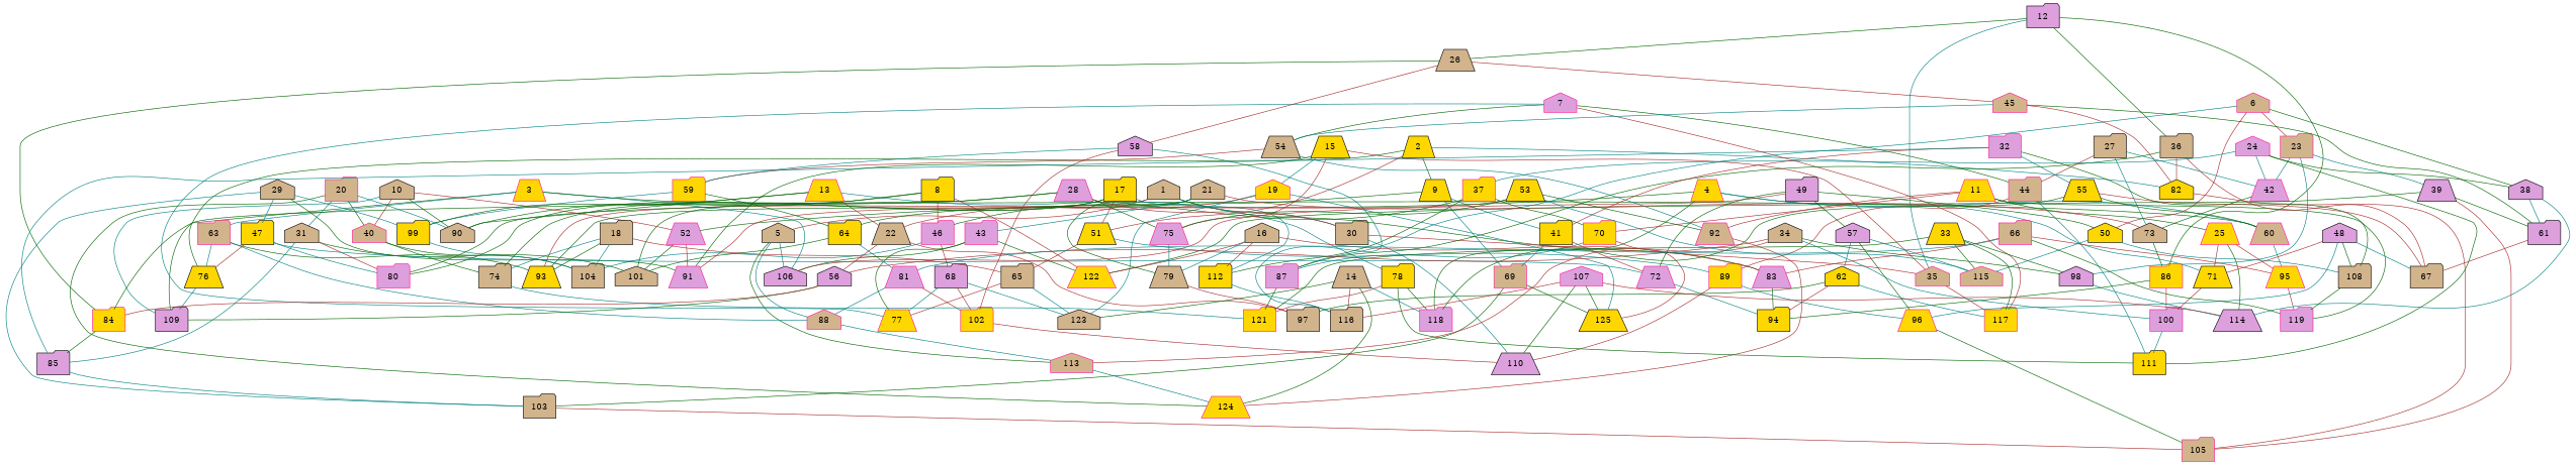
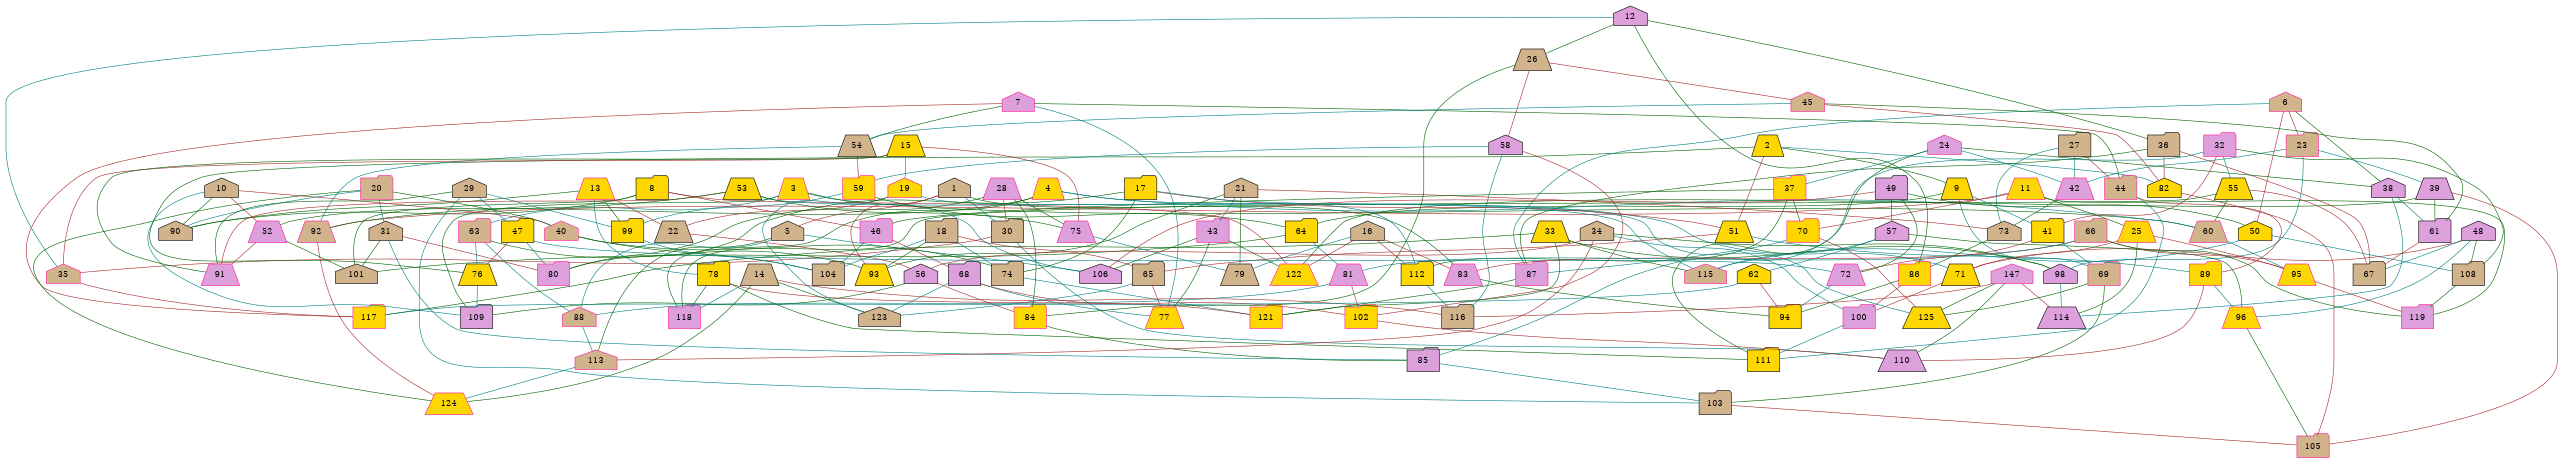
  graph {
    node [color=black fillcolor=tan shape=folder style=filled]
    edge [color=darkgreen]
    1 [shape=house]
    5 [shape=house]
    30
    83 [color=deeppink fillcolor=plum shape=trapezium]
    93 [fillcolor=gold shape=trapezium]
    106 [fillcolor=plum shape=house]
    88 [color=deeppink shape=house]
    113 [color=deeppink shape=house]
    35 [color=deeppink shape=house]
    110 [fillcolor=plum shape=trapezium]
    94 [fillcolor=gold]
    2 [fillcolor=gold shape=trapezium]
    9 [fillcolor=gold shape=trapezium]
    51 [fillcolor=gold shape=trapezium]
    76 [fillcolor=gold shape=trapezium]
    82 [fillcolor=gold shape=house]
    41 [fillcolor=gold]
    64 [fillcolor=gold]
    69 [color=deeppink]
    65
    89 [color=deeppink fillcolor=gold]
    109 [fillcolor=plum]
    105 [color=deeppink]
    3 [color=deeppink fillcolor=gold shape=trapezium]
    60 [color=deeppink shape=trapezium]
    63 [color=deeppink]
    95 [color=deeppink fillcolor=gold shape=trapezium]
    4 [color=deeppink fillcolor=gold shape=trapezium]
    52 [color=deeppink fillcolor=plum shape=trapezium]
    71 [fillcolor=gold shape=trapezium]
    118 [color=deeppink fillcolor=plum]
    101 [shape=house]
    91 [color=deeppink fillcolor=plum shape=trapezium]
    100 [color=deeppink fillcolor=plum]
    124 [color=deeppink fillcolor=gold shape=trapezium]
    6 [color=deeppink shape=house]
    23 [color=deeppink]
    38 [fillcolor=plum shape=house]
    50 [fillcolor=gold shape=house]
    87 [color=deeppink fillcolor=plum]
    39 [fillcolor=plum shape=trapezium]
    42 [color=deeppink fillcolor=plum shape=trapezium]
    98 [fillcolor=plum shape=house]
    114 [fillcolor=plum shape=trapezium]
    61 [fillcolor=plum]
    108
    115 [color=deeppink shape=house]
    121 [color=deeppink fillcolor=gold]
    7 [color=deeppink fillcolor=plum shape=house]
    44 [color=deeppink]
    54 [shape=trapezium]
    77 [color=deeppink fillcolor=gold shape=trapezium]
    117 [color=deeppink fillcolor=gold]
    111 [fillcolor=gold]
    92 [color=deeppink shape=trapezium]
    59 [color=deeppink fillcolor=gold]
    8 [fillcolor=gold]
    46 [color=deeppink fillcolor=plum]
    90 [shape=house]
    122 [color=deeppink fillcolor=gold shape=trapezium]
    104
    68 [fillcolor=plum]
    72 [color=deeppink fillcolor=plum shape=trapezium]
    81 [color=deeppink fillcolor=plum shape=trapezium]
    n65 [fillcolor=gold label=125 shape=trapezium]
    103
    10 [shape=house]
    40 [color=deeppink shape=house]
    74
    11 [color=deeppink fillcolor=gold shape=trapezium]
    25 [color=deeppink fillcolor=gold shape=trapezium]
    70 [color=deeppink fillcolor=gold]
    119 [color=deeppink fillcolor=plum]
-   12 [fillcolor=plum]
+   12 [fillcolor=plum shape=house]
    26 [shape=trapezium]
    36
    86 [color=deeppink fillcolor=gold]
    45 [color=deeppink shape=house]
    58 [fillcolor=plum shape=house]
    84 [color=deeppink fillcolor=gold]
    67
    13 [color=deeppink fillcolor=gold shape=trapezium]
    22 [shape=trapezium]
    78 [fillcolor=gold]
    99 [fillcolor=gold]
    56 [fillcolor=plum shape=house]
-   97
    14 [shape=trapezium]
    116
    123 [shape=house]
    15 [fillcolor=gold shape=trapezium]
    19 [color=deeppink fillcolor=gold shape=house]
    75 [color=deeppink fillcolor=plum shape=trapezium]
    79 [shape=trapezium]
    16 [shape=house]
    112 [fillcolor=gold]
    17 [fillcolor=gold]
    80 [color=deeppink fillcolor=plum]
    18
    20 [color=deeppink]
    31 [shape=house]
    85 [fillcolor=plum]
    21 [shape=house]
    43 [color=deeppink fillcolor=plum]
    73 [shape=house]
    24 [color=deeppink fillcolor=plum shape=house]
    37 [color=deeppink fillcolor=gold]
    102 [color=deeppink fillcolor=gold]
    27
    28 [color=deeppink fillcolor=plum shape=trapezium]
    29 [shape=house]
    47 [fillcolor=gold]
    32 [color=deeppink fillcolor=plum]
    55 [fillcolor=gold shape=trapezium]
    33 [fillcolor=gold shape=trapezium]
    34 [shape=house]
    96 [color=deeppink fillcolor=gold shape=trapezium]
    48 [fillcolor=plum shape=house]
    49 [fillcolor=plum]
    57 [fillcolor=plum shape=house]
    62 [fillcolor=gold shape=house]
    53 [fillcolor=gold shape=trapezium]
    66 [color=deeppink]
-   107 [color=deeppink fillcolor=plum shape=house]
+   107 [color=deeppink fillcolor=plum shape=house label=147]
    1 -- 5 [color=brown]
    1 -- 30 [color=teal]
    1 -- 83
    1 -- 93 [color=brown]
    5 -- 106 [color=teal]
    5 -- 88 [color=teal]
    5 -- 113
    30 -- 35 [color=brown]
    30 -- 110 [color=teal]
    83 -- 94
    88 -- 113 [color=teal]
    113 -- 124 [color=teal]
    35 -- 117 [color=brown]
    2 -- 9
    2 -- 51 [color=brown]
    2 -- 76
    2 -- 82 [color=teal]
    9 -- 41 [color=teal]
    9 -- 64
    9 -- 69 [color=teal]
    51 -- 65 [color=brown]
    51 -- 89 [color=teal]
    76 -- 109 [color=teal]
    82 -- 105 [color=brown]
    41 -- 69 [color=teal]
    41 -- 72 [color=brown]
    64 -- 101
    64 -- 81 [color=teal]
    69 -- n65
    69 -- 103
    65 -- 77 [color=brown]
    65 -- 123 [color=teal]
    89 -- 110 [color=brown]
    89 -- 96 [color=teal]
    3 -- 106 [color=teal]
    3 -- 109
    3 -- 60
    3 -- 63 [color=teal]
    60 -- 95 [color=teal]
    63 -- 93
    63 -- 88 [color=teal]
    63 -- 76 [color=teal]
    95 -- 119 [color=brown]
    4 -- 60 [color=teal]
    4 -- 52
    4 -- 71 [color=teal]
    4 -- 118
    52 -- 101
    52 -- 91 [color=brown]
    71 -- 100 [color=brown]
    100 -- 111 [color=teal]
    6 -- 23 [color=brown]
    6 -- 38
    6 -- 50 [color=brown]
    6 -- 87 [color=teal]
    23 -- 39 [color=teal]
    23 -- 42 [color=teal]
    23 -- 98 [color=teal]
    38 -- 114 [color=teal]
    38 -- 61 [color=teal]
    50 -- 108 [color=teal]
    50 -- 115 [color=teal]
    87 -- 121
    39 -- 105 [color=brown]
    39 -- 61
    39 -- 122
    42 -- 73
    98 -- 114 [color=teal]
    61 -- 67 [color=brown]
    108 -- 119
    7 -- 44
    7 -- 54
    7 -- 77 [color=teal]
    7 -- 117 [color=brown]
    44 -- 89 [color=brown]
    44 -- 111 [color=teal]
    54 -- 92 [color=teal]
    54 -- 59 [color=brown]
    92 -- 124 [color=brown]
    59 -- 64
    59 -- 99 [color=teal]
    8 -- 101
    8 -- 46 [color=brown]
    8 -- 90
    8 -- 122 [color=brown]
    46 -- 104 [color=teal]
    46 -- 68 [color=brown]
    68 -- 77 [color=teal]
    68 -- 123 [color=teal]
    68 -- 102 [color=brown]
    72 -- 94 [color=teal]
    81 -- 88 [color=teal]
    81 -- 102 [color=brown]
    103 -- 105 [color=brown]
    10 -- 109 [color=teal]
    10 -- 52 [color=brown]
    10 -- 90
    10 -- 40 [color=brown]
    40 -- 104
    40 -- 74
    74 -- 121 [color=teal]
    11 -- 92 [color=brown]
    11 -- 25
    11 -- 70 [color=brown]
    11 -- 119
    25 -- 95 [color=brown]
    25 -- 71 [color=brown]
    25 -- 114
    70 -- 87 [color=teal]
    70 -- n65 [color=brown]
    12 -- 35 [color=teal]
    12 -- 26
    12 -- 36
    12 -- 86
    26 -- 45 [color=brown]
    26 -- 58 [color=brown]
    26 -- 84
    36 -- 82 [color=brown]
    36 -- 87
    36 -- 67 [color=brown]
    86 -- 94
    86 -- 100 [color=brown]
    45 -- 82 [color=brown]
    45 -- 61
    45 -- 54 [color=teal]
    58 -- 59 [color=teal]
    58 -- 116 [color=teal]
    58 -- 102 [color=brown]
    84 -- 85
    13 -- 90
    13 -- 22 [color=brown]
    13 -- 78 [color=teal]
    13 -- 99
    22 -- 56 [color=brown]
-   22 -- 97 [color=brown]
    78 -- 118
    78 -- 121 [color=brown]
    78 -- 111
    99 -- 104 [color=teal]
    56 -- 109
    56 -- 84 [color=brown]
    14 -- 118 [color=teal]
    14 -- 124
    14 -- 116 [color=brown]
    14 -- 123
    15 -- 35 [color=brown]
    15 -- 91
    15 -- 19 [color=teal]
    15 -- 75 [color=brown]
    19 -- n65 [color=teal]
    19 -- 22 [color=brown]
    19 -- 123 [color=teal]
    75 -- 79 [color=teal]
-   79 -- 97 [color=brown]
    16 -- 83 [color=brown]
    16 -- 122 [color=brown]
    16 -- 79 [color=teal]
    16 -- 112 [color=brown]
    112 -- 116 [color=teal]
    17 -- 51 [color=brown]
    17 -- 74
    17 -- 112 [color=teal]
    17 -- 80
    18 -- 93
    18 -- 65 [color=brown]
    18 -- 104 [color=teal]
    18 -- 74 [color=teal]
    20 -- 124
    20 -- 90 [color=teal]
    20 -- 40
    20 -- 31 [color=teal]
    31 -- 101
    31 -- 80 [color=brown]
    31 -- 85 [color=teal]
    85 -- 103 [color=teal]
    21 -- 93
    21 -- 79
    21 -- 43 [color=teal]
    21 -- 73 [color=brown]
    43 -- 106
    43 -- 77
    43 -- 122
    73 -- 86
    24 -- 38
    24 -- 42 [color=teal]
    24 -- 111
    24 -- 37 [color=teal]
    37 -- 46
    37 -- 70
    37 -- 112
    102 -- 110 [color=brown]
    27 -- 42 [color=teal]
    27 -- 44 [color=brown]
    27 -- 73 [color=teal]
    28 -- 30 [color=brown]
    28 -- 84
    28 -- 75
    28 -- 80
    29 -- 91
    29 -- 103 [color=teal]
    29 -- 99 [color=teal]
    29 -- 47 [color=teal]
    47 -- 76 [color=brown]
    47 -- 72 [color=teal]
    47 -- 80 [color=teal]
    32 -- 41 [color=brown]
    32 -- 108
    32 -- 85 [color=teal]
    32 -- 55 [color=teal]
    55 -- 60
    55 -- 118
    55 -- 67 [color=brown]
    33 -- 98
    33 -- 115
    33 -- 121
    33 -- 117
    34 -- 113 [color=brown]
    34 -- 100 [color=teal]
    34 -- 98
    34 -- 56 [color=brown]
    96 -- 105
    48 -- 71 [color=brown]
    48 -- 108
    48 -- 67 [color=teal]
    48 -- 96 [color=teal]
    49 -- 106 [color=brown]
    49 -- 50
    49 -- 72
    49 -- 57
    57 -- 115 [color=teal]
    57 -- 96
    57 -- 62 [color=teal]
    62 -- 94 [color=brown]
    62 -- 117 [color=teal]
-   62 -- 97
    53 -- 91 [color=brown]
    53 -- 115 [color=teal]
    53 -- 92
    53 -- 75
    66 -- 83 [color=brown]
    66 -- 95 [color=brown]
    66 -- 81 [color=teal]
    66 -- 119
    107 -- 110
    107 -- 114 [color=brown]
    107 -- n65
    107 -- 116 [color=brown]
  }
